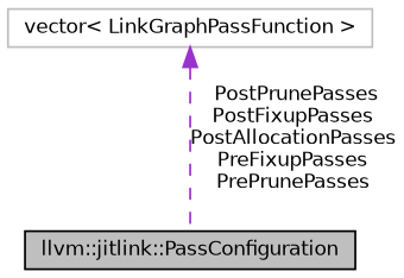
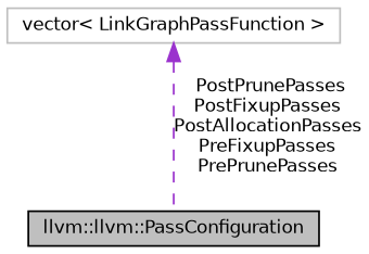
  digraph {
    node [fontname=Helvetica fontsize=10 shape=record]
-   n1 [color=black fillcolor=grey75 fontcolor=black height=0.2 label="llvm::jitlink::PassConfiguration" style=filled width=0.4]
+   n1 [color=black fillcolor=grey75 fontcolor=black height=0.2 label="llvm::llvm::PassConfiguration" style=filled width=0.4]
    n2 [color=grey75 height=0.2 label="vector\< LinkGraphPassFunction \>" width=0.4]
    n2 -> n1 [color=darkorchid3 dir=back fontname=Helvetica fontsize=10 label=" PostPrunePasses\nPostFixupPasses\nPostAllocationPasses\nPreFixupPasses\nPrePrunePasses" labelfontname=Helvetica labelfontsize=10 style=dashed]
  }
